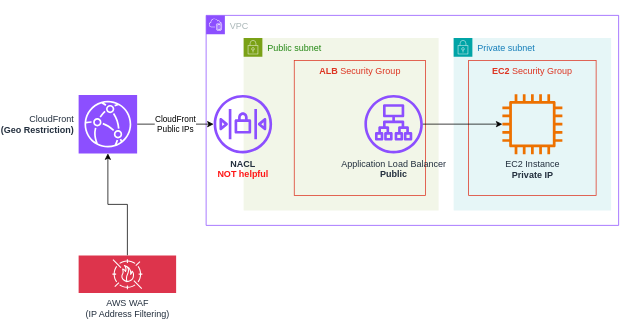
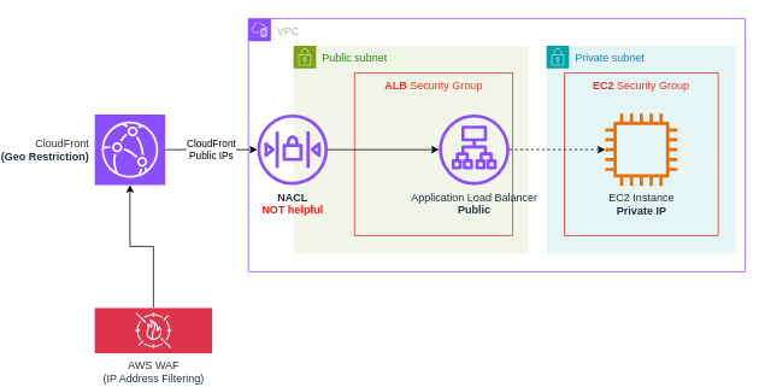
  <mxCell id="0" />
  <mxCell id="1" parent="0" />
  <mxCell id="2" value="VPC" style="points=[[0,0],[0.25,0],[0.5,0],[0.75,0],[1,0],[1,0.25],[1,0.5],[1,0.75],[1,1],[0.75,1],[0.5,1],[0.25,1],[0,1],[0,0.75],[0,0.5],[0,0.25]];outlineConnect=0;gradientColor=none;html=1;whiteSpace=wrap;fontSize=12;fontStyle=0;container=1;pointerEvents=0;collapsible=0;recursiveResize=0;shape=mxgraph.aws4.group;grIcon=mxgraph.aws4.group_vpc2;strokeColor=#8C4FFF;fillColor=none;verticalAlign=top;align=left;spacingLeft=30;fontColor=#AAB7B8;dashed=0;" vertex="1" parent="1"><mxGeometry x="190" y="20" width="550" height="280" as="geometry" /></mxCell>
  <mxCell id="3" value="Public subnet" style="points=[[0,0],[0.25,0],[0.5,0],[0.75,0],[1,0],[1,0.25],[1,0.5],[1,0.75],[1,1],[0.75,1],[0.5,1],[0.25,1],[0,1],[0,0.75],[0,0.5],[0,0.25]];outlineConnect=0;gradientColor=none;html=1;whiteSpace=wrap;fontSize=12;fontStyle=0;container=1;pointerEvents=0;collapsible=0;recursiveResize=0;shape=mxgraph.aws4.group;grIcon=mxgraph.aws4.group_security_group;grStroke=0;strokeColor=#7AA116;fillColor=#F2F6E8;verticalAlign=top;align=left;spacingLeft=30;fontColor=#248814;dashed=0;" vertex="1" parent="2"><mxGeometry x="50" y="30" width="260" height="230" as="geometry" /></mxCell>
  <mxCell id="4" value="&lt;b&gt;ALB&lt;/b&gt; Security Group" style="fillColor=none;strokeColor=#DD3522;verticalAlign=top;fontStyle=0;fontColor=#DD3522;whiteSpace=wrap;html=1;" vertex="1" parent="3"><mxGeometry x="67.5" y="30" width="175" height="180" as="geometry" /></mxCell>
  <mxCell id="5" value="&lt;b&gt;NACL&lt;/b&gt;&lt;div&gt;&lt;b&gt;&lt;font style=&quot;color: rgb(255, 22, 22);&quot;&gt;NOT helpful&lt;/font&gt;&lt;/b&gt;&lt;/div&gt;" style="sketch=0;outlineConnect=0;fontColor=#232F3E;gradientColor=none;fillColor=#8C4FFF;strokeColor=none;dashed=0;verticalLabelPosition=bottom;verticalAlign=top;align=center;html=1;fontSize=12;fontStyle=0;aspect=fixed;pointerEvents=1;shape=mxgraph.aws4.network_access_control_list;" vertex="1" parent="3"><mxGeometry x="-40" y="76" width="78" height="78" as="geometry" /></mxCell>
  <mxCell id="6" value="Application Load Balancer&lt;div&gt;&lt;b&gt;Public&lt;/b&gt;&lt;/div&gt;" style="sketch=0;outlineConnect=0;fontColor=#232F3E;gradientColor=none;fillColor=#8C4FFF;strokeColor=none;dashed=0;verticalLabelPosition=bottom;verticalAlign=top;align=center;html=1;fontSize=12;fontStyle=0;aspect=fixed;pointerEvents=1;shape=mxgraph.aws4.application_load_balancer;labelPosition=center;" vertex="1" parent="3"><mxGeometry x="161" y="76" width="78" height="78" as="geometry" /></mxCell>
+ <mxCell id="7" style="edgeStyle=orthogonalEdgeStyle;rounded=0;orthogonalLoop=1;jettySize=auto;html=1;" edge="1" parent="3" source="5" target="6"><mxGeometry relative="1" as="geometry"><mxPoint x="170" y="115" as="targetPoint" /></mxGeometry></mxCell>
  <mxCell id="8" value="Private subnet" style="points=[[0,0],[0.25,0],[0.5,0],[0.75,0],[1,0],[1,0.25],[1,0.5],[1,0.75],[1,1],[0.75,1],[0.5,1],[0.25,1],[0,1],[0,0.75],[0,0.5],[0,0.25]];outlineConnect=0;gradientColor=none;html=1;whiteSpace=wrap;fontSize=12;fontStyle=0;container=1;pointerEvents=0;collapsible=0;recursiveResize=0;shape=mxgraph.aws4.group;grIcon=mxgraph.aws4.group_security_group;grStroke=0;strokeColor=#00A4A6;fillColor=#E6F6F7;verticalAlign=top;align=left;spacingLeft=30;fontColor=#147EBA;dashed=0;" vertex="1" parent="2"><mxGeometry x="330" y="30" width="210" height="230" as="geometry" /></mxCell>
  <mxCell id="9" value="&lt;b&gt;EC2&lt;/b&gt; Security Group" style="fillColor=none;strokeColor=#DD3522;verticalAlign=top;fontStyle=0;fontColor=#DD3522;whiteSpace=wrap;html=1;" vertex="1" parent="8"><mxGeometry x="20" y="30" width="170" height="180" as="geometry" /></mxCell>
  <mxCell id="10" value="EC2 Instance&lt;div&gt;&lt;b&gt;Private IP&lt;/b&gt;&lt;br&gt;&lt;/div&gt;" style="sketch=0;outlineConnect=0;fontColor=#232F3E;gradientColor=none;fillColor=#ED7100;strokeColor=none;dashed=0;verticalLabelPosition=bottom;verticalAlign=top;align=center;html=1;fontSize=12;fontStyle=0;aspect=fixed;pointerEvents=1;shape=mxgraph.aws4.instance2;direction=south;" vertex="1" parent="8"><mxGeometry x="65" y="75" width="80" height="80" as="geometry" /></mxCell>
- <mxCell id="11" style="edgeStyle=orthogonalEdgeStyle;rounded=0;orthogonalLoop=1;jettySize=auto;html=1;" edge="1" parent="2" source="6" target="10"><mxGeometry relative="1" as="geometry" /></mxCell>
+ <mxCell id="11" style="edgeStyle=orthogonalEdgeStyle;rounded=0;orthogonalLoop=1;jettySize=auto;html=1;dashed=1;" edge="1" parent="2" source="6" target="10"><mxGeometry relative="1" as="geometry" /></mxCell>
  <mxCell id="12" style="edgeStyle=orthogonalEdgeStyle;rounded=0;orthogonalLoop=1;jettySize=auto;html=1;" edge="1" parent="1" source="13" target="15"><mxGeometry relative="1" as="geometry" /></mxCell>
  <mxCell id="13" value="AWS WAF&lt;div&gt;(IP Address Filtering)&lt;/div&gt;" style="sketch=0;points=[[0,0,0],[0.25,0,0],[0.5,0,0],[0.75,0,0],[1,0,0],[0,1,0],[0.25,1,0],[0.5,1,0],[0.75,1,0],[1,1,0],[0,0.25,0],[0,0.5,0],[0,0.75,0],[1,0.25,0],[1,0.5,0],[1,0.75,0]];outlineConnect=0;fontColor=#232F3E;fillColor=#DD344C;strokeColor=#ffffff;dashed=0;verticalLabelPosition=bottom;verticalAlign=top;align=center;html=1;fontSize=12;fontStyle=0;aspect=fixed;shape=mxgraph.aws4.resourceIcon;resIcon=mxgraph.aws4.waf;" vertex="1" parent="1"><mxGeometry x="20" y="340" width="130" height="50" as="geometry" /></mxCell>
  <mxCell id="14" value="CloudFront&lt;br&gt;Public IPs" style="edgeStyle=orthogonalEdgeStyle;rounded=0;orthogonalLoop=1;jettySize=auto;html=1;" edge="1" parent="1" source="15" target="5"><mxGeometry relative="1" as="geometry" /></mxCell>
  <mxCell id="15" value="CloudFront&lt;div&gt;&lt;b&gt;(Geo Restriction)&lt;/b&gt;&lt;/div&gt;" style="sketch=0;points=[[0,0,0],[0.25,0,0],[0.5,0,0],[0.75,0,0],[1,0,0],[0,1,0],[0.25,1,0],[0.5,1,0],[0.75,1,0],[1,1,0],[0,0.25,0],[0,0.5,0],[0,0.75,0],[1,0.25,0],[1,0.5,0],[1,0.75,0]];outlineConnect=0;fontColor=#232F3E;fillColor=#8C4FFF;strokeColor=#ffffff;dashed=0;verticalLabelPosition=middle;verticalAlign=middle;align=right;html=1;fontSize=12;fontStyle=0;aspect=fixed;shape=mxgraph.aws4.resourceIcon;resIcon=mxgraph.aws4.cloudfront;labelPosition=left;spacingLeft=0;spacingRight=5;" vertex="1" parent="1"><mxGeometry x="20" y="126" width="78" height="78" as="geometry" /></mxCell>
